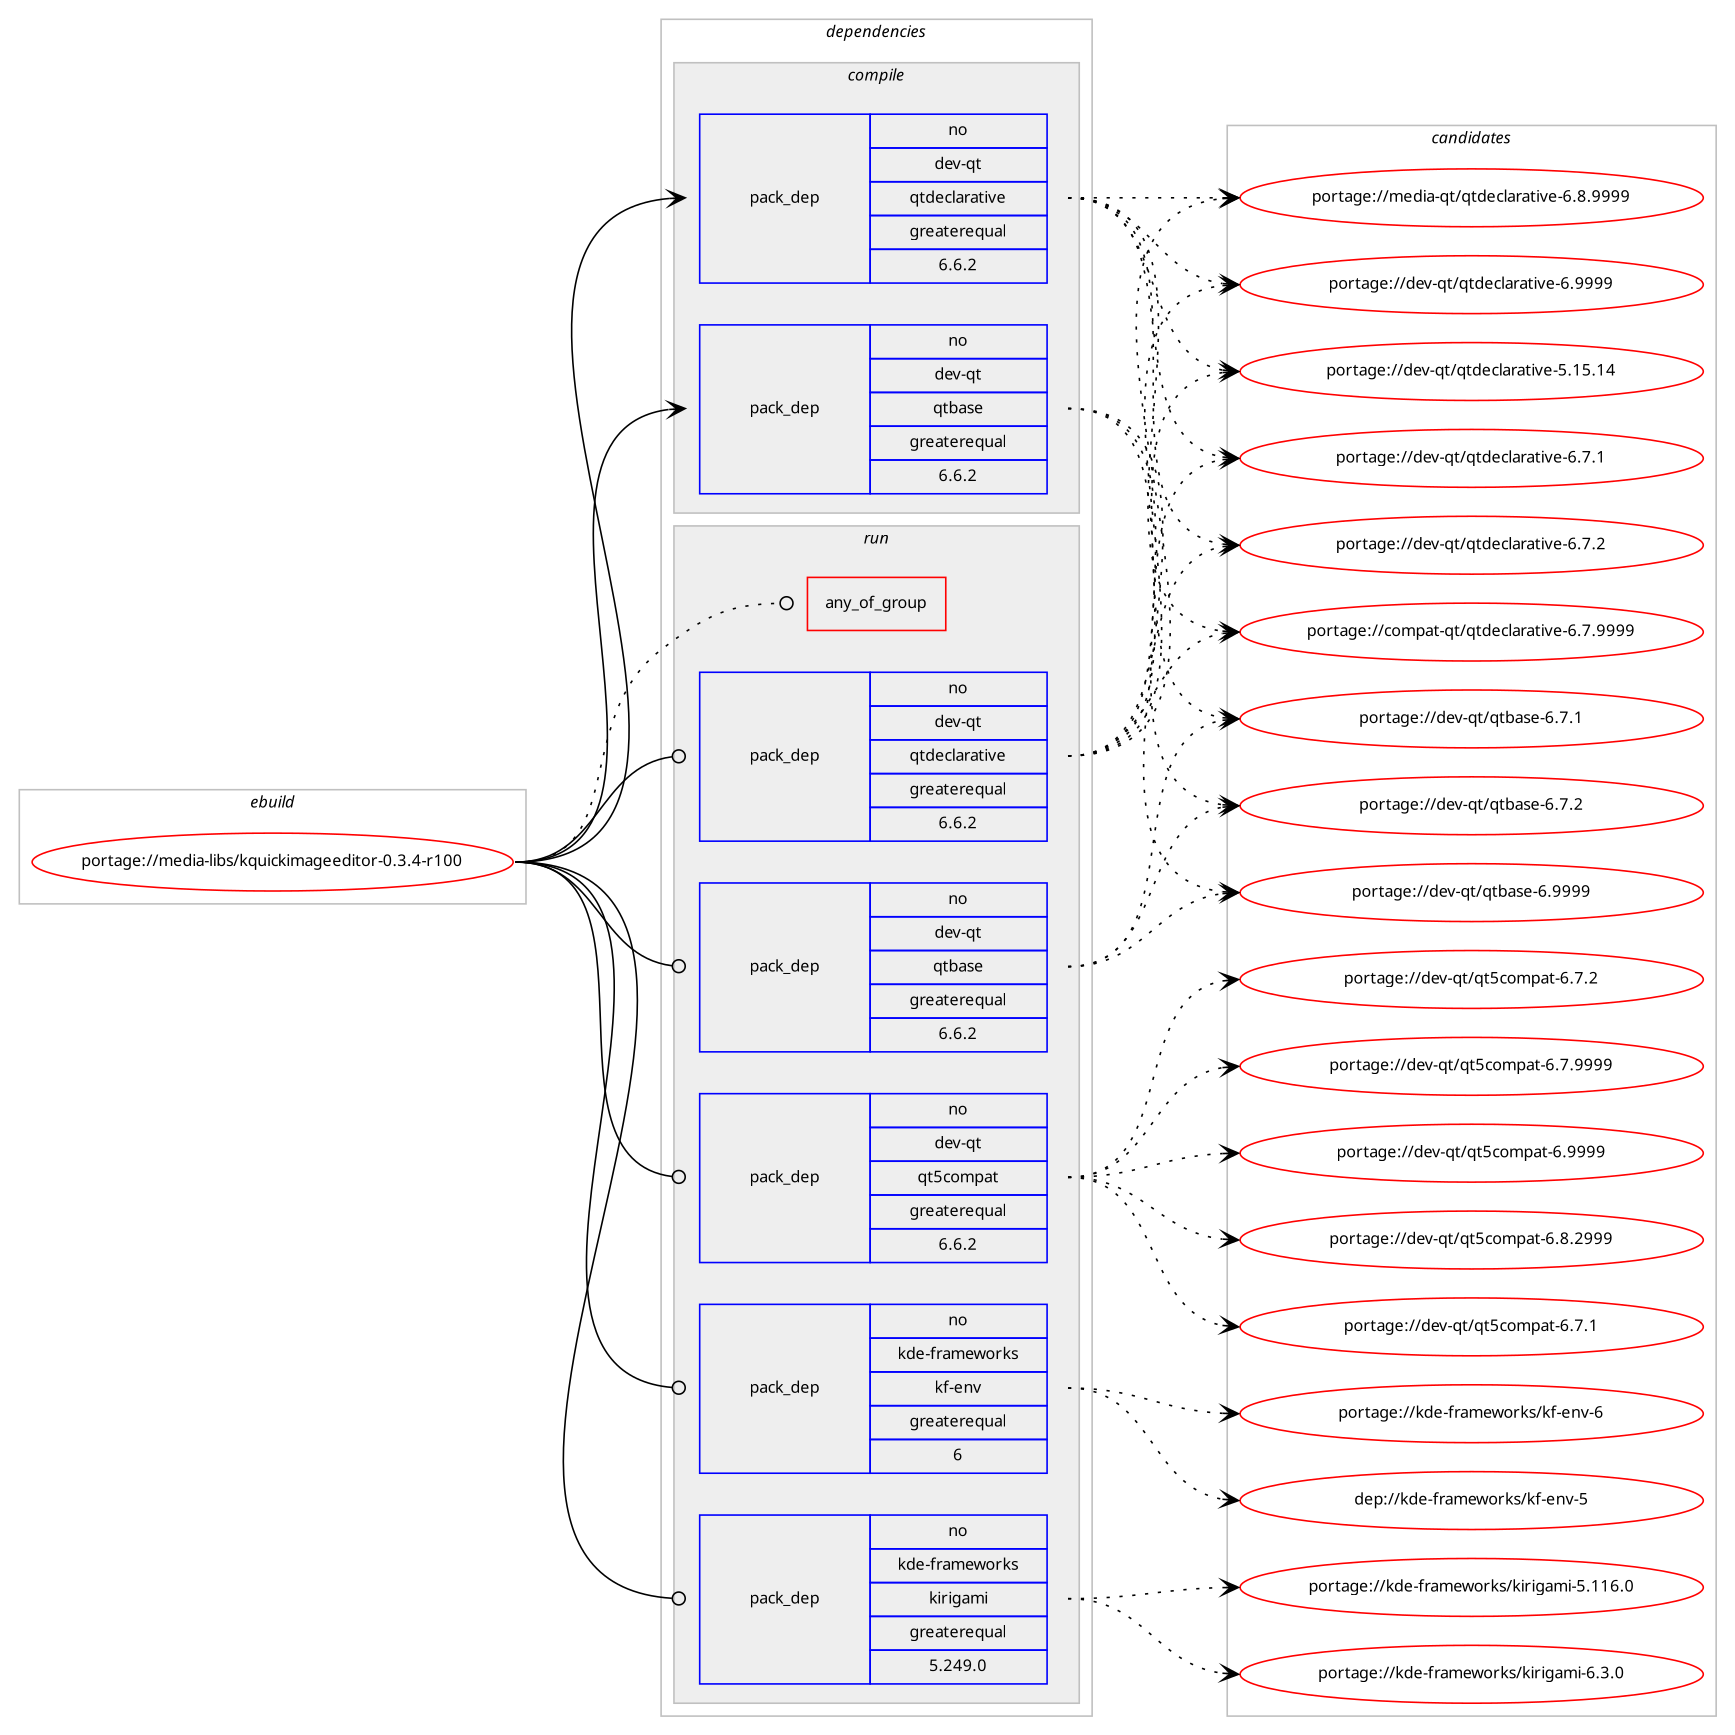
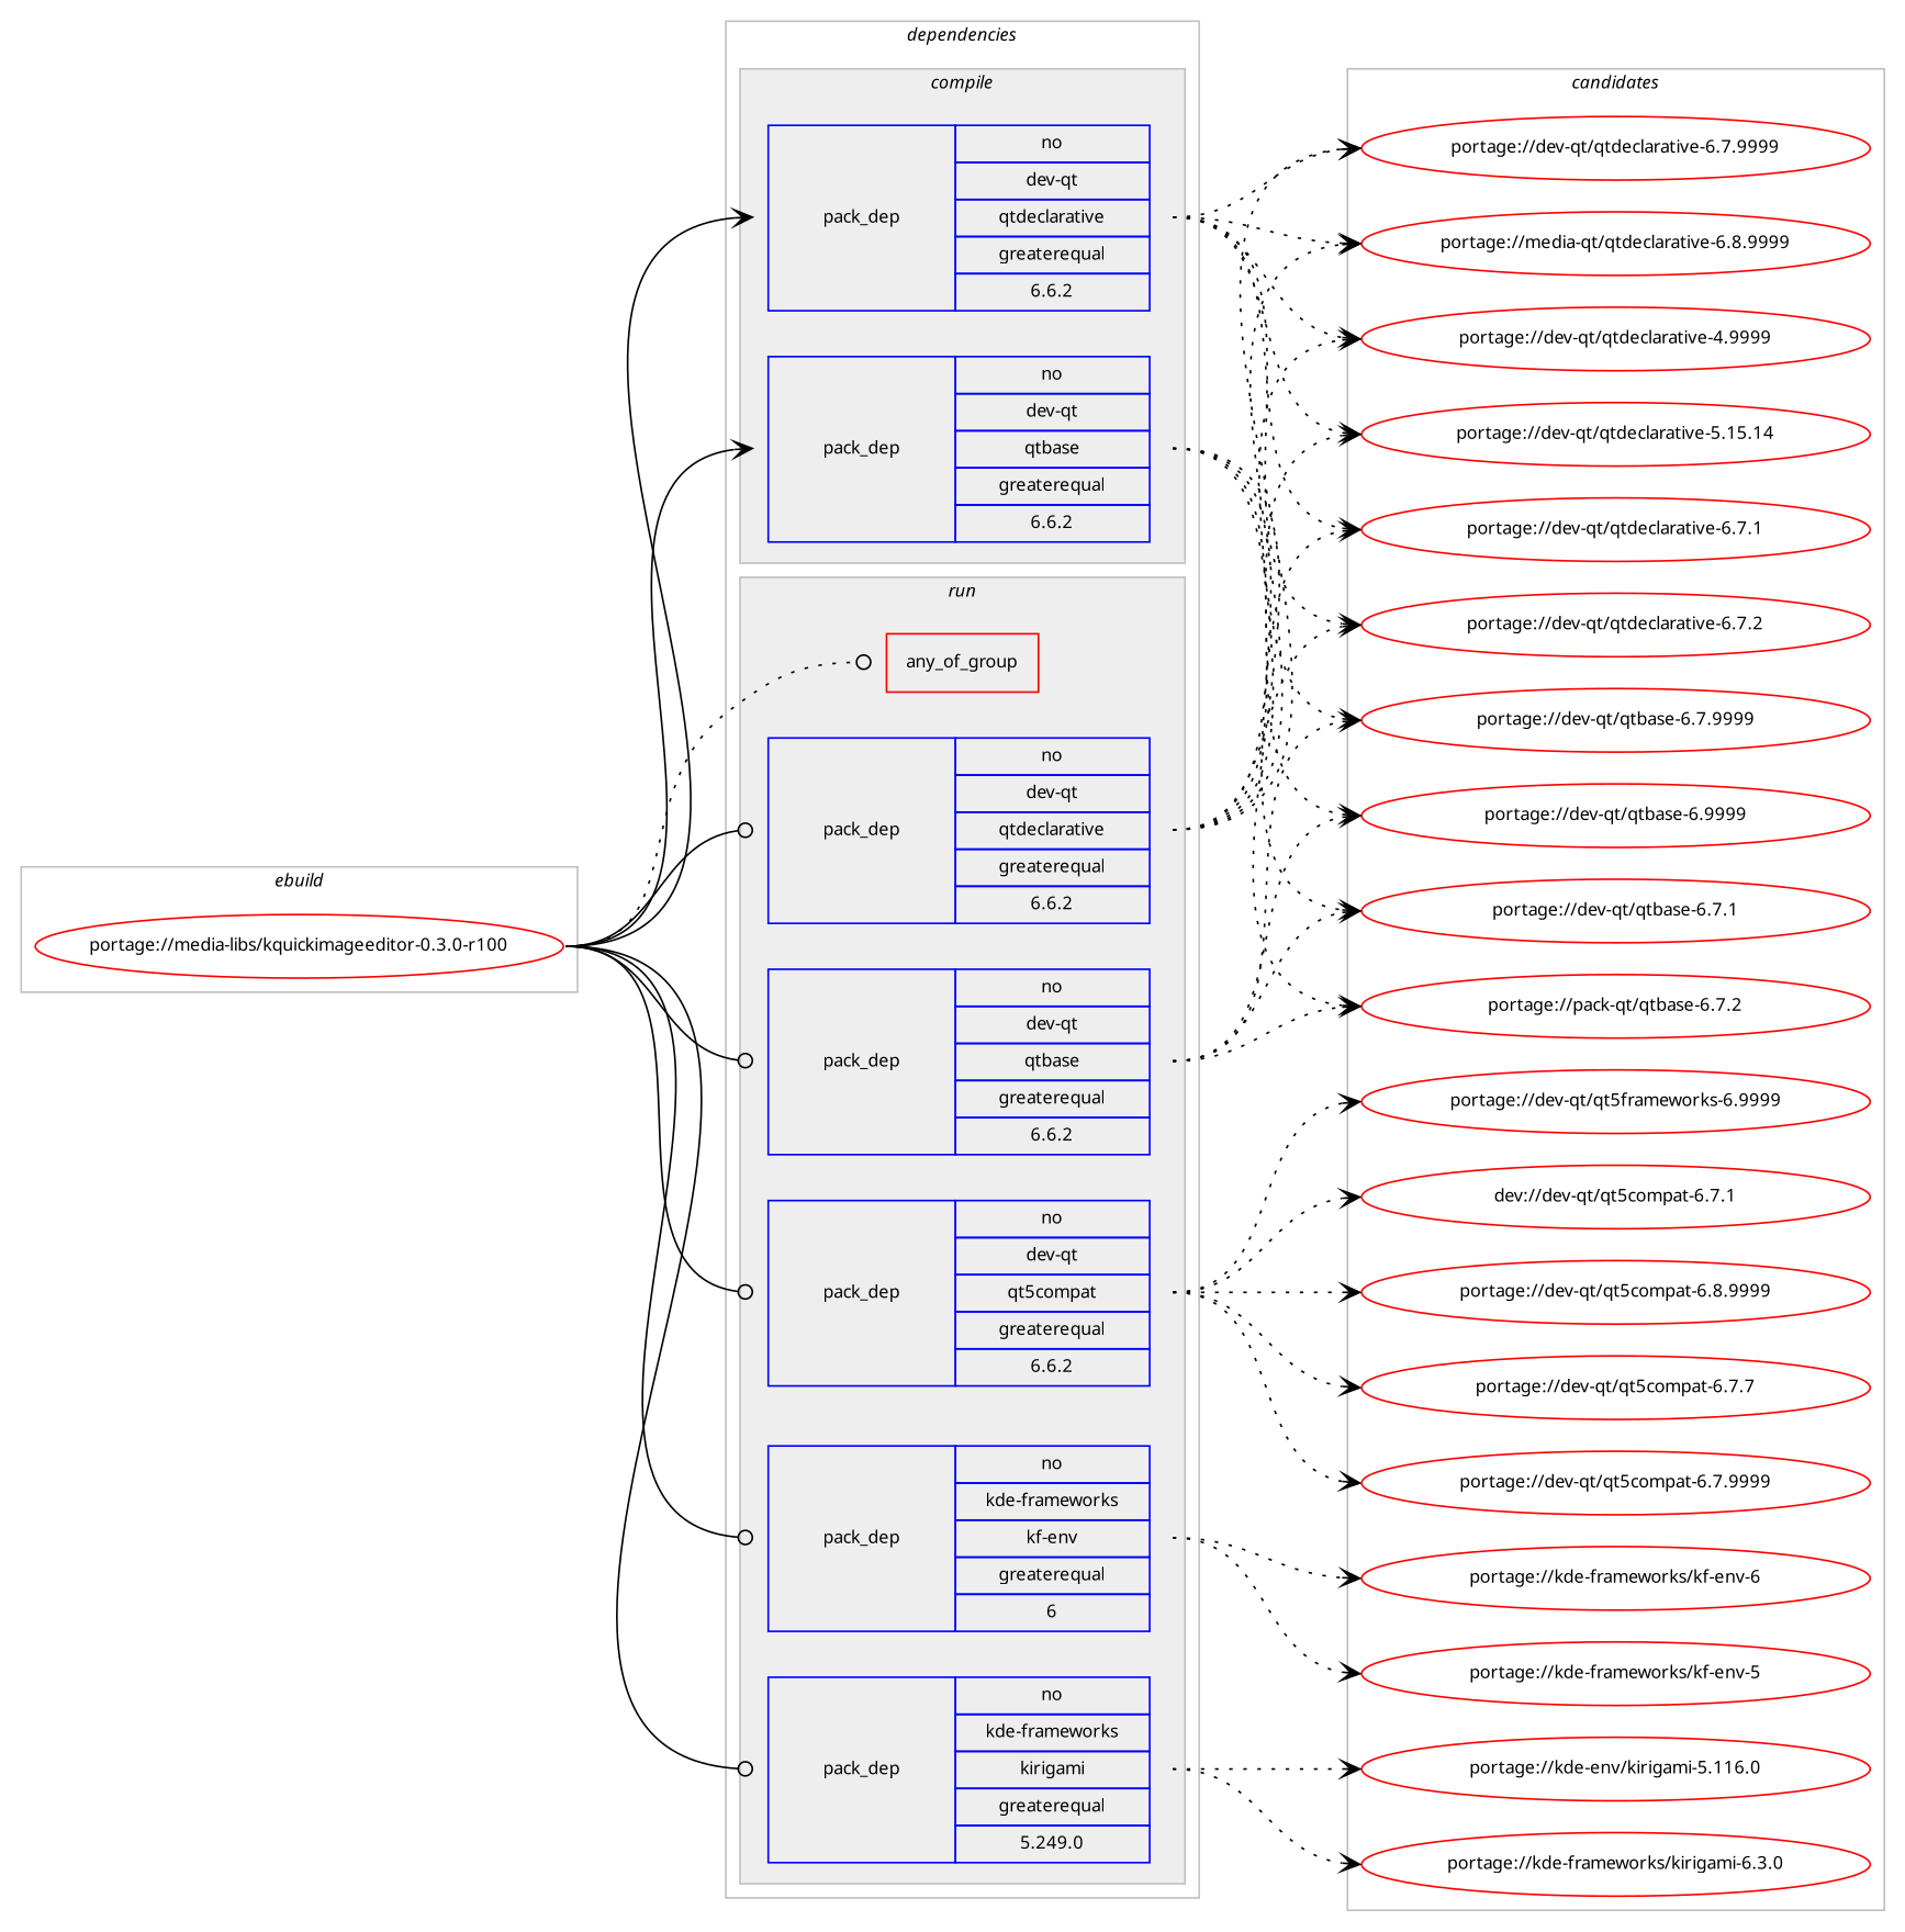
  digraph {
    compound=true
    concentrate=true
    fontname="Noto Sans"
    fontsize=10
    newrank=true
    rankdir=LR
    ranksep=1.5
    node [color=red fontname="Noto Sans" fontsize=10]
    edge [arrowhead=vee fontname="Noto Sans" headport=w style=dotted tailport=e weight=100]
-   n1 [label="portage://media-libs/kquickimageeditor-0.3.4-r100" width=4]
+   n1 [label="portage://media-libs/kquickimageeditor-0.3.0-r100" width=4]
    n2 [color=blue label=<<TABLE BORDER="0" CELLBORDER="1" CELLSPACING="0" CELLPADDING="4" WIDTH="220"><TR><TD ROWSPAN="6" CELLPADDING="30">pack_dep</TD></TR><TR><TD WIDTH="110">no</TD></TR><TR><TD>dev-qt</TD></TR><TR><TD>qtbase</TD></TR><TR><TD>greaterequal</TD></TR><TR><TD>6.6.2</TD></TR></TABLE>> shape=none]
    n3 [color=blue label=<<TABLE BORDER="0" CELLBORDER="1" CELLSPACING="0" CELLPADDING="4" WIDTH="220"><TR><TD ROWSPAN="6" CELLPADDING="30">pack_dep</TD></TR><TR><TD WIDTH="110">no</TD></TR><TR><TD>dev-qt</TD></TR><TR><TD>qtdeclarative</TD></TR><TR><TD>greaterequal</TD></TR><TR><TD>6.6.2</TD></TR></TABLE>> shape=none]
    n4 [label=<<TABLE BORDER="0" CELLBORDER="1" CELLSPACING="0" CELLPADDING="4"><TR><TD CELLPADDING="10">any_of_group</TD></TR></TABLE>> shape=none]
    n5 [color=blue label=<<TABLE BORDER="0" CELLBORDER="1" CELLSPACING="0" CELLPADDING="4" WIDTH="220"><TR><TD ROWSPAN="6" CELLPADDING="30">pack_dep</TD></TR><TR><TD WIDTH="110">no</TD></TR><TR><TD>dev-qt</TD></TR><TR><TD>qt5compat</TD></TR><TR><TD>greaterequal</TD></TR><TR><TD>6.6.2</TD></TR></TABLE>> shape=none]
    n6 [color=blue label=<<TABLE BORDER="0" CELLBORDER="1" CELLSPACING="0" CELLPADDING="4" WIDTH="220"><TR><TD ROWSPAN="6" CELLPADDING="30">pack_dep</TD></TR><TR><TD WIDTH="110">no</TD></TR><TR><TD>dev-qt</TD></TR><TR><TD>qtbase</TD></TR><TR><TD>greaterequal</TD></TR><TR><TD>6.6.2</TD></TR></TABLE>> shape=none]
    n7 [color=blue label=<<TABLE BORDER="0" CELLBORDER="1" CELLSPACING="0" CELLPADDING="4" WIDTH="220"><TR><TD ROWSPAN="6" CELLPADDING="30">pack_dep</TD></TR><TR><TD WIDTH="110">no</TD></TR><TR><TD>dev-qt</TD></TR><TR><TD>qtdeclarative</TD></TR><TR><TD>greaterequal</TD></TR><TR><TD>6.6.2</TD></TR></TABLE>> shape=none]
    n8 [color=blue label=<<TABLE BORDER="0" CELLBORDER="1" CELLSPACING="0" CELLPADDING="4" WIDTH="220"><TR><TD ROWSPAN="6" CELLPADDING="30">pack_dep</TD></TR><TR><TD WIDTH="110">no</TD></TR><TR><TD>kde-frameworks</TD></TR><TR><TD>kf-env</TD></TR><TR><TD>greaterequal</TD></TR><TR><TD>6</TD></TR></TABLE>> shape=none]
    n9 [color=blue label=<<TABLE BORDER="0" CELLBORDER="1" CELLSPACING="0" CELLPADDING="4" WIDTH="220"><TR><TD ROWSPAN="6" CELLPADDING="30">pack_dep</TD></TR><TR><TD WIDTH="110">no</TD></TR><TR><TD>kde-frameworks</TD></TR><TR><TD>kirigami</TD></TR><TR><TD>greaterequal</TD></TR><TR><TD>5.249.0</TD></TR></TABLE>> shape=none]
    n10 [label="portage://dev-qt/qtdeclarative-5.15.14" width=4]
    n11 [label="portage://dev-qt/qtdeclarative-6.7.1" width=4]
    n12 [label="portage://dev-qt/qtdeclarative-6.7.2" width=4]
-   n13 [label="portage://compat-qt/qtdeclarative-6.7.9999" width=4]
+   n13 [label="portage://dev-qt/qtdeclarative-6.7.9999" width=4]
    n14 [label="portage://media-qt/qtdeclarative-6.8.9999" width=4]
-   n15 [label="portage://dev-qt/qtdeclarative-6.9999" width=4]
+   n15 [label="portage://dev-qt/qtdeclarative-4.9999" width=4]
    n16 [label="portage://dev-qt/qtbase-6.7.1" width=4]
-   n17 [label="portage://dev-qt/qtbase-6.7.2" width=4]
+   n17 [label="portage://pack-qt/qtbase-6.7.2" width=4]
+   n18 [label="portage://dev-qt/qtbase-6.7.9999" width=4]
    n19 [label="portage://dev-qt/qtbase-6.9999" width=4]
-   n20 [label="portage://dev-qt/qt5compat-6.7.1" width=4]
-   n21 [label="portage://dev-qt/qt5compat-6.7.2" width=4]
+   n20 [label="dev://dev-qt/qt5compat-6.7.1" width=4]
+   n21 [label="portage://dev-qt/qt5compat-6.7.7" width=4]
    n22 [label="portage://dev-qt/qt5compat-6.7.9999" width=4]
-   n23 [label="portage://dev-qt/qt5compat-6.8.2999" width=4]
-   n24 [label="portage://dev-qt/qt5compat-6.9999" width=4]
-   n25 [label="dep://kde-frameworks/kf-env-5" width=4]
+   n23 [label="portage://dev-qt/qt5compat-6.8.9999" width=4]
+   n24 [label="portage://dev-qt/qt5frameworks-6.9999" width=4]
+   n25 [label="portage://kde-frameworks/kf-env-5" width=4]
    n26 [label="portage://kde-frameworks/kf-env-6" width=4]
-   n27 [label="portage://kde-frameworks/kirigami-5.116.0" width=4]
+   n27 [label="portage://kde-env/kirigami-5.116.0" width=4]
    n28 [label="portage://kde-frameworks/kirigami-6.3.0" width=4]
    subgraph cluster_1 {
      color=gray
      label=<<i>ebuild</i>>
      rank=same
      n1
    }
    subgraph cluster_2 {
      color=gray
      label=<<i>dependencies</i>>
      subgraph cluster_3 {
        color=gray
        fillcolor="#eeeeee"
        label=<<i>compile</i>>
        style=filled
        subgraph sub_4 {
          color=gray
          fillcolor="#eeeeee"
          label=<<i>compile</i>>
          style=filled
          n2
        }
        subgraph sub_5 {
          color=gray
          fillcolor="#eeeeee"
          label=<<i>compile</i>>
          style=filled
          n3
        }
      }
      subgraph cluster_6 {
        color=gray
        fillcolor="#eeeeee"
        label=<<i>compile and run</i>>
        style=filled
      }
      subgraph cluster_7 {
        color=gray
        fillcolor="#eeeeee"
        label=<<i>run</i>>
        style=filled
        subgraph sub_8 {
          color=gray
          fillcolor="#eeeeee"
          label=<<i>run</i>>
          style=filled
          n4
        }
        subgraph sub_9 {
          color=gray
          fillcolor="#eeeeee"
          label=<<i>run</i>>
          style=filled
          n5
        }
        subgraph sub_10 {
          color=gray
          fillcolor="#eeeeee"
          label=<<i>run</i>>
          style=filled
          n6
        }
        subgraph sub_11 {
          color=gray
          fillcolor="#eeeeee"
          label=<<i>run</i>>
          style=filled
          n7
        }
        subgraph sub_12 {
          color=gray
          fillcolor="#eeeeee"
          label=<<i>run</i>>
          style=filled
          n8
        }
        subgraph sub_13 {
          color=gray
          fillcolor="#eeeeee"
          label=<<i>run</i>>
          style=filled
          n9
        }
      }
    }
    subgraph cluster_14 {
      color=gray
      label=<<i>candidates</i>>
      rank=same
      subgraph sub_15 {
        color=black
        label=<<i>candidates</i>>
        nodesep=1
        rank=same
        n10
        n11
        n12
        n13
        n14
        n15
      }
      subgraph sub_16 {
        color=black
        label=<<i>candidates</i>>
        nodesep=1
        rank=same
        n16
        n17
+       n18
        n19
      }
      subgraph sub_17 {
        color=black
        label=<<i>candidates</i>>
        nodesep=1
        rank=same
        n20
        n21
        n22
        n23
        n24
      }
      subgraph sub_18 {
        color=black
        label=<<i>candidates</i>>
        nodesep=1
        rank=same
        n16
        n17
+       n18
        n19
      }
      subgraph sub_19 {
        color=black
        label=<<i>candidates</i>>
        nodesep=1
        rank=same
        n10
        n11
        n12
        n13
        n14
        n15
      }
      subgraph sub_20 {
        color=black
        label=<<i>candidates</i>>
        nodesep=1
        rank=same
        n25
        n26
      }
      subgraph sub_21 {
        color=black
        label=<<i>candidates</i>>
        nodesep=1
        rank=same
        n27
        n28
      }
    }
    n1 -> n2 [style=solid weight=20]
    n1 -> n3 [style=solid weight=20]
    n1 -> n4 [arrowhead=odot weight=20]
    n1 -> n5 [arrowhead=odot style=solid weight=20]
    n1 -> n6 [arrowhead=odot style=solid weight=20]
    n1 -> n7 [arrowhead=odot style=solid weight=20]
    n1 -> n8 [arrowhead=odot style=solid weight=20]
    n1 -> n9 [arrowhead=odot style=solid weight=20]
    n2 -> n16
    n2 -> n17
+   n2 -> n18
    n2 -> n19
    n3 -> n10
    n3 -> n11
    n3 -> n12
    n3 -> n13
    n3 -> n14
    n3 -> n15
    n5 -> n20
    n5 -> n21
    n5 -> n22
    n5 -> n23
    n5 -> n24
    n6 -> n16
    n6 -> n17
+   n6 -> n18
    n6 -> n19
    n7 -> n10
    n7 -> n11
    n7 -> n12
    n7 -> n13
    n7 -> n14
    n7 -> n15
    n8 -> n25
    n8 -> n26
    n9 -> n27
    n9 -> n28
  }
